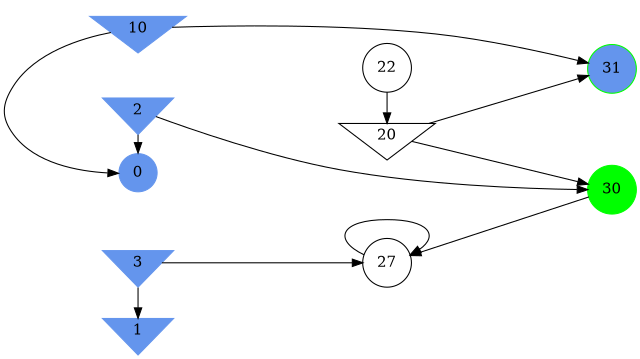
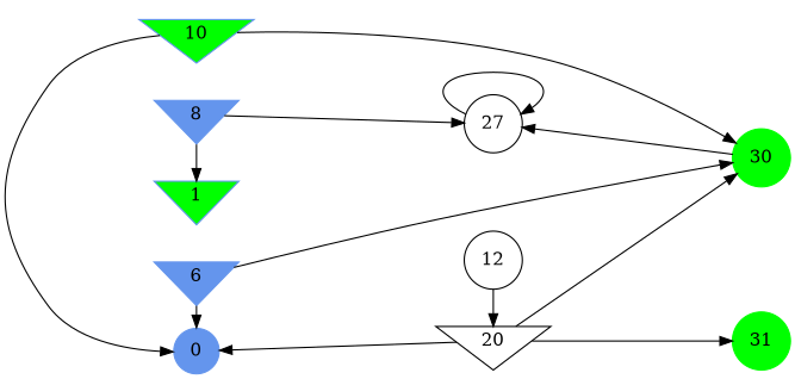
  digraph {
    rankdir=LR
    ranksep=2.0
    node [color=cornflowerblue shape=circle style=filled]
    0
-   1 [shape=invtriangle]
-   3 [shape=invtriangle]
-   6 [shape=invtriangle label=2]
-   10 [shape=invtriangle]
-   12 [color=black label=22 style=""]
+   1 [shape=invtriangle fillcolor=green]
+   3 [shape=invtriangle label=8]
+   6 [shape=invtriangle]
+   10 [shape=invtriangle fillcolor=green]
+   12 [color=black style=""]
    20 [color=black shape=invtriangle style=""]
    27 [color=black style=""]
    30 [color=green]
-   31 [color=green fillcolor=cornflowerblue]
+   31 [color=green]
    subgraph sub_1 {
      rank=same
      0
      1
      3
      6
      10
    }
    subgraph sub_2 {
      rank=same
      12
      20
      27
    }
    subgraph sub_3 {
      rank=same
      30
      31
    }
    3 -> 1
    3 -> 27
    6 -> 0
    6 -> 30
    10 -> 0
-   10 -> 31
+   10 -> 30
    12 -> 20
+   20 -> 0
    20 -> 30
    20 -> 31
    27 -> 27
    30 -> 27
  }
